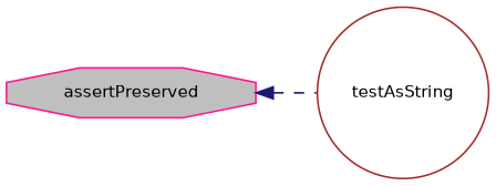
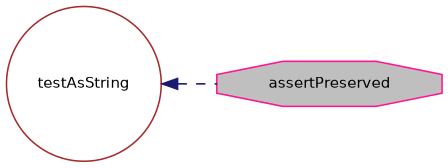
  digraph {
    rankdir=LR
    node [fontname=Helvetica fontsize=10 style=filled]
    n1 [color=deeppink fillcolor=grey75 fontcolor=black height=0.2 label=assertPreserved shape=octagon width=0.4]
    n2 [color=brown fillcolor=white height=0.2 label=testAsString shape=circle width=0.4]
-   n1 -> n2 [color=midnightblue dir=back fontname=Helvetica fontsize=10 labelfontname=Helvetica labelfontsize=10 style=dashed]
+   n2 -> n1 [color=midnightblue dir=back fontname=Helvetica fontsize=10 labelfontname=Helvetica labelfontsize=10 style=dashed]
  }
